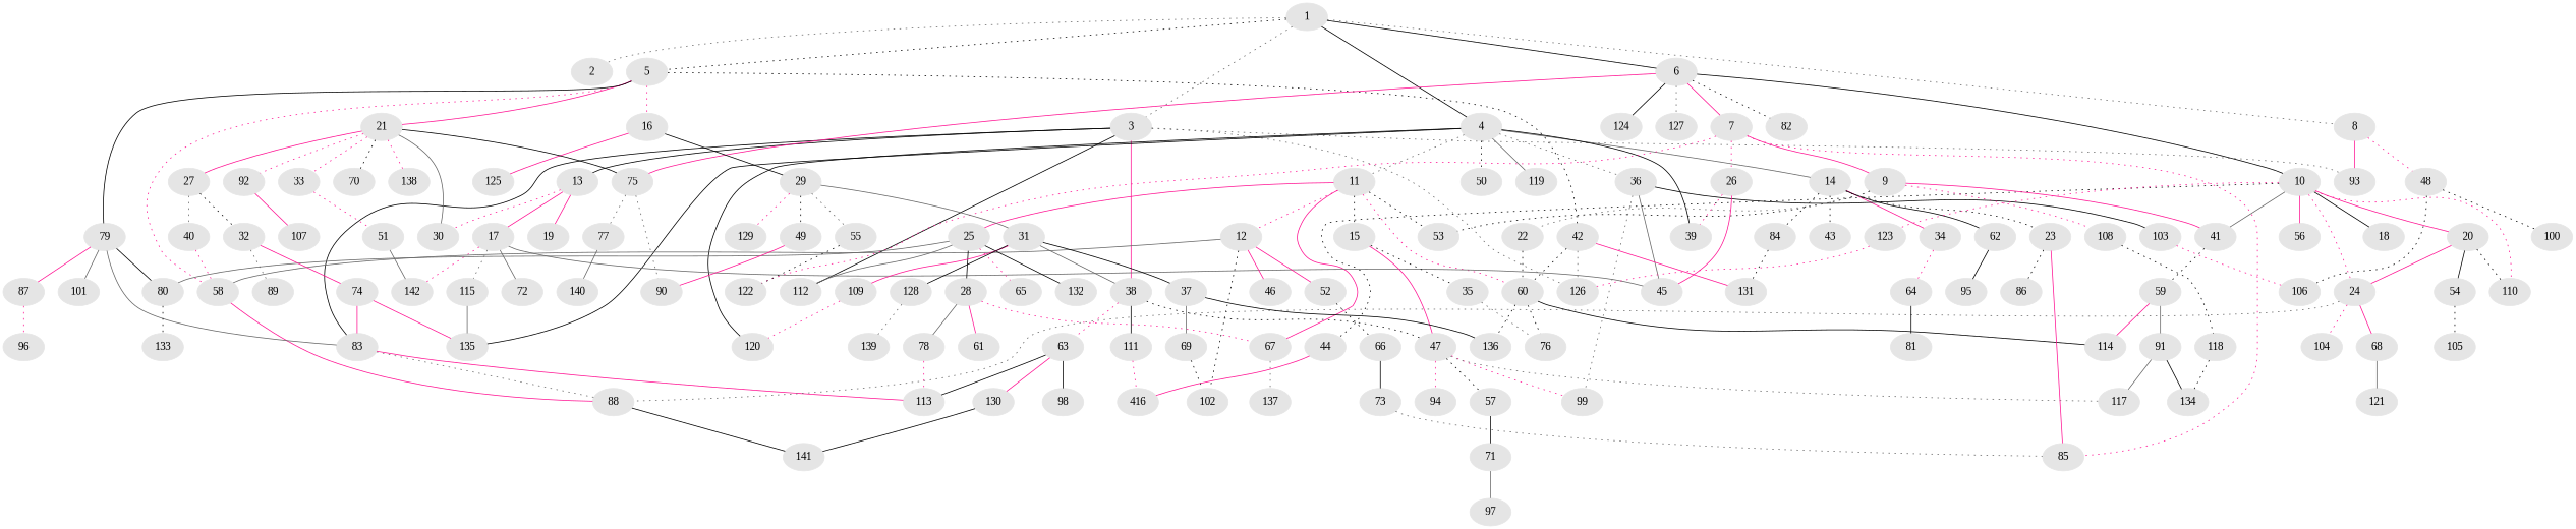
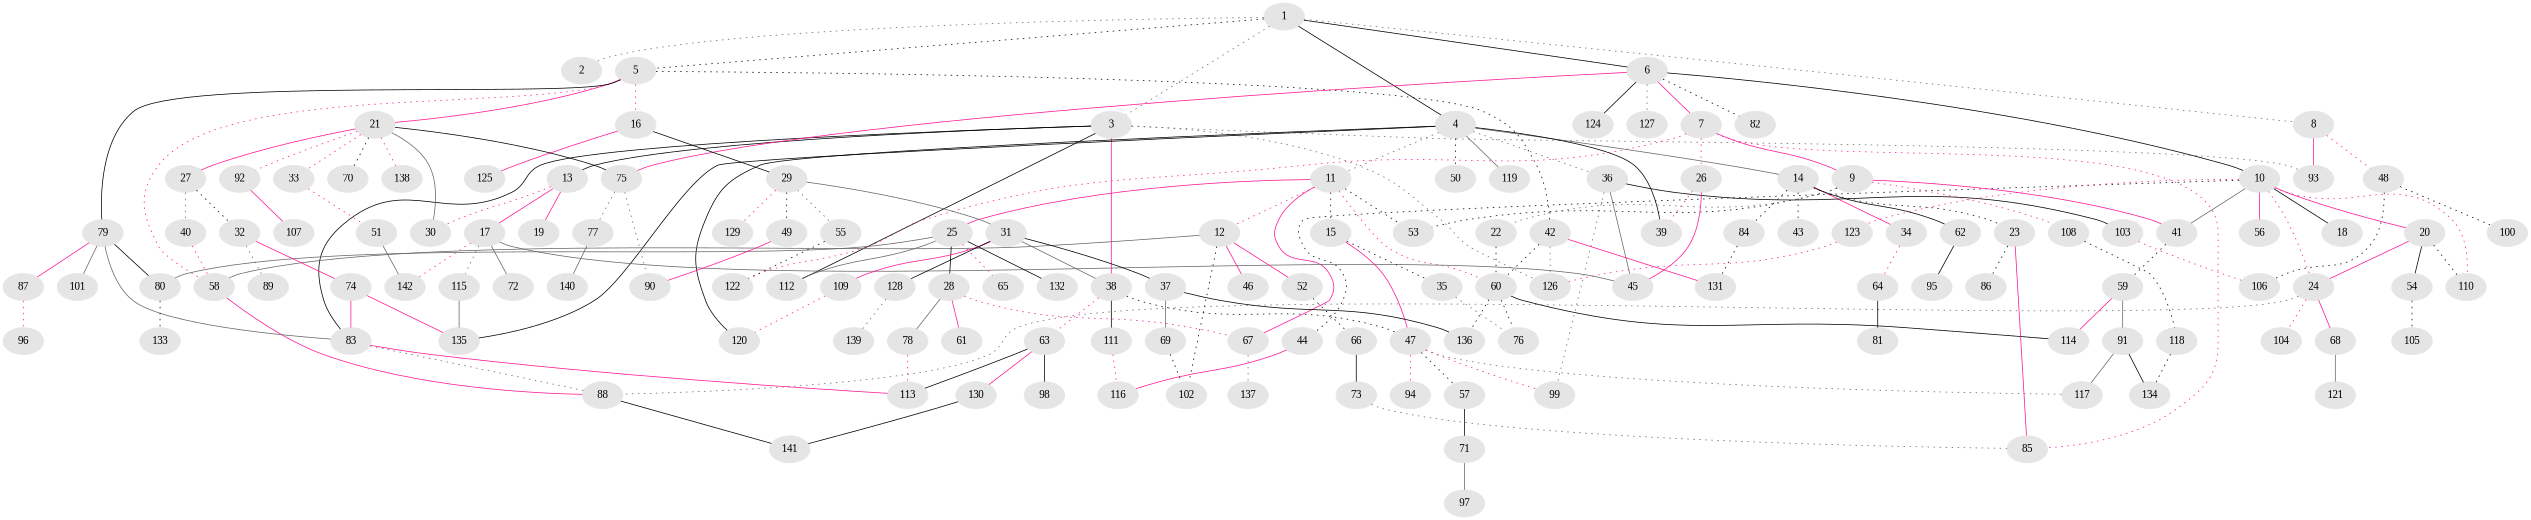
  graph {
    fontname="Liberation Serif"
    node [color=gray90 fontname="Liberation Serif" style=filled]
    edge [color=deeppink fontname="Liberation Serif" style=solid]
    1
    2
    3
    4
    5
    6
    8
    13
    38
    83
    93
    112
    126
    11
    14
    36
    39
    50
    119
    120
    135
    16
    21
    42
    58
    79
    7
    10
    75
    82
    124
    127
    48
    17
    19
    30
    47
    63
    111
    88
    113
    53
    12
    15
    25
    60
    67
    23
    34
    43
    62
    84
    45
    99
    103
    29
    125
    27
    33
    70
    92
    138
    131
    80
    87
    101
    9
    26
    85
    122
    41
    18
    20
    24
    44
    56
    110
    123
    90
    77
    22
    108
    100
    106
    59
    118
    54
    68
    104
-   116 [label=416]
+   116
    46
    52
    102
    35
    28
    65
    132
    76
    136
    114
    137
    66
    72
    115
    142
    86
    64
    95
    57
    94
    117
    31
    49
    55
    129
    105
    32
    40
    51
    107
    121
    141
    61
    78
    133
    74
    89
    37
    109
    128
    69
    139
    81
    98
    130
    91
    71
    73
    97
    134
    140
    96
    1 -- 2 [color=gray40 style=dotted]
    1 -- 3 [color=gray40 style=dotted]
    1 -- 4 [color=black]
    1 -- 5 [color=black style=dotted]
    1 -- 6 [color=black]
    1 -- 8 [color=gray40 style=dotted]
    3 -- 13 [color=black]
    3 -- 38
    3 -- 83 [color=black]
    3 -- 93 [color=gray40 style=dotted]
    3 -- 112 [color=black]
    3 -- 126 [color=gray40 style=dotted]
    4 -- 11 [color=gray40 style=dotted]
    4 -- 14 [color=gray40]
    4 -- 36 [color=gray40 style=dotted]
    4 -- 39 [color=black]
    4 -- 50 [color=black style=dotted]
    4 -- 119 [color=gray40]
    4 -- 120 [color=black]
    4 -- 135 [color=black]
    5 -- 16 [style=dotted]
    5 -- 21
    5 -- 42 [color=black style=dotted]
    5 -- 58 [style=dotted]
    5 -- 79 [color=black]
    6 -- 7
    6 -- 10 [color=black]
    6 -- 75
    6 -- 82 [color=black style=dotted]
    6 -- 124 [color=black]
    6 -- 127 [color=gray40 style=dotted]
    8 -- 93
    8 -- 48 [style=dotted]
    13 -- 17
    13 -- 19
    13 -- 30 [style=dotted]
    38 -- 47 [color=black style=dotted]
    38 -- 63 [style=dotted]
    38 -- 111 [color=black]
    83 -- 88 [color=gray40 style=dotted]
    83 -- 113
    11 -- 53 [color=black style=dotted]
    11 -- 12 [style=dotted]
    11 -- 15 [color=black style=dotted]
    11 -- 25
    11 -- 60 [style=dotted]
    11 -- 67
    14 -- 23 [color=black style=dotted]
    14 -- 34
    14 -- 43 [color=black style=dotted]
    14 -- 62 [color=black]
    14 -- 84 [color=black style=dotted]
    36 -- 45 [color=gray40]
    36 -- 99 [color=gray40 style=dotted]
    36 -- 103 [color=black]
    16 -- 29 [color=black]
    16 -- 125
    21 -- 75 [color=black]
    21 -- 30 [color=gray40]
    21 -- 27
    21 -- 33 [style=dotted]
    21 -- 70 [color=black style=dotted]
    21 -- 92 [style=dotted]
    21 -- 138 [style=dotted]
    42 -- 126 [color=gray40 style=dotted]
    42 -- 60 [color=black style=dotted]
    42 -- 131
    58 -- 88
    79 -- 83 [color=gray40]
    79 -- 80 [color=black]
    79 -- 87
    79 -- 101 [color=gray40]
    7 -- 9
    7 -- 26 [style=dotted]
    7 -- 85 [style=dotted]
    7 -- 122 [style=dotted]
    10 -- 41 [color=gray40]
    10 -- 18 [color=black]
    10 -- 20
    10 -- 24 [style=dotted]
    10 -- 44 [color=black style=dotted]
    10 -- 56
    10 -- 110 [style=dotted]
    10 -- 123 [style=dotted]
    75 -- 90 [color=gray40 style=dotted]
    75 -- 77 [color=gray40 style=dotted]
    48 -- 100 [color=black style=dotted]
    48 -- 106 [color=black style=dotted]
    17 -- 45 [color=gray40]
    17 -- 72 [color=gray40]
    17 -- 115 [color=gray40 style=dotted]
    17 -- 142 [style=dotted]
    47 -- 99 [style=dotted]
    47 -- 57 [color=black style=dotted]
    47 -- 94 [style=dotted]
    47 -- 117 [color=gray40 style=dotted]
    63 -- 113 [color=black]
    63 -- 98 [color=black]
    63 -- 130
    111 -- 116 [style=dotted]
    88 -- 141 [color=black]
    12 -- 58 [color=gray40]
    12 -- 46
    12 -- 52
    12 -- 102 [color=black style=dotted]
    15 -- 47
    15 -- 35 [color=black style=dotted]
    25 -- 112 [color=gray40]
    25 -- 80 [color=gray40]
    25 -- 28 [color=black]
    25 -- 65 [style=dotted]
    25 -- 132 [color=black]
    60 -- 76 [color=black style=dotted]
    60 -- 136 [color=black style=dotted]
    60 -- 114 [color=black]
    67 -- 137 [color=gray40 style=dotted]
    23 -- 85
    23 -- 86 [color=black style=dotted]
    34 -- 64 [style=dotted]
    62 -- 95 [color=black]
    84 -- 131 [color=black style=dotted]
    103 -- 106 [style=dotted]
    29 -- 31 [color=gray40]
    29 -- 49 [color=black style=dotted]
    29 -- 55 [color=gray40 style=dotted]
    29 -- 129 [style=dotted]
    27 -- 32 [color=black style=dotted]
    27 -- 40 [color=gray40 style=dotted]
    33 -- 51 [style=dotted]
    92 -- 107
    80 -- 133 [color=black style=dotted]
    87 -- 96 [style=dotted]
    9 -- 53 [color=black style=dotted]
    9 -- 41
    9 -- 22 [color=gray40 style=dotted]
    9 -- 108 [style=dotted]
    26 -- 39 [style=dotted]
    26 -- 45
    41 -- 59 [color=black style=dotted]
    20 -- 24
    20 -- 110 [color=black style=dotted]
    20 -- 54 [color=black]
    24 -- 88 [color=gray40 style=dotted]
    24 -- 68
    24 -- 104 [style=dotted]
    44 -- 116
    123 -- 126 [style=dotted]
    77 -- 140 [color=gray40]
    22 -- 60 [color=black style=dotted]
    108 -- 118 [color=black style=dotted]
    59 -- 114
    59 -- 91 [color=gray40]
    118 -- 134 [color=black style=dotted]
    54 -- 105 [color=black style=dotted]
    68 -- 121 [color=gray40]
    52 -- 66 [color=black style=dotted]
    35 -- 76 [color=gray40 style=dotted]
    28 -- 67 [style=dotted]
    28 -- 61
    28 -- 78 [color=gray40]
    66 -- 73 [color=black]
    115 -- 135 [color=gray40]
    64 -- 81 [color=black]
    57 -- 71 [color=black]
    31 -- 38 [color=gray40]
    31 -- 37 [color=black]
    31 -- 109
    31 -- 128 [color=black]
    49 -- 90
    55 -- 122 [color=black style=dotted]
    32 -- 74
    32 -- 89 [color=gray40 style=dotted]
    40 -- 58 [style=dotted]
    51 -- 142 [color=gray40]
    78 -- 113 [style=dotted]
    74 -- 83
    74 -- 135
    37 -- 136 [color=black]
    37 -- 69 [color=gray40]
    109 -- 120 [style=dotted]
    128 -- 139 [color=gray40 style=dotted]
    69 -- 102 [color=black style=dotted]
    130 -- 141 [color=black]
    91 -- 117 [color=gray40]
    91 -- 134 [color=black]
    71 -- 97 [color=gray40]
    73 -- 85 [color=gray40 style=dotted]
  }
